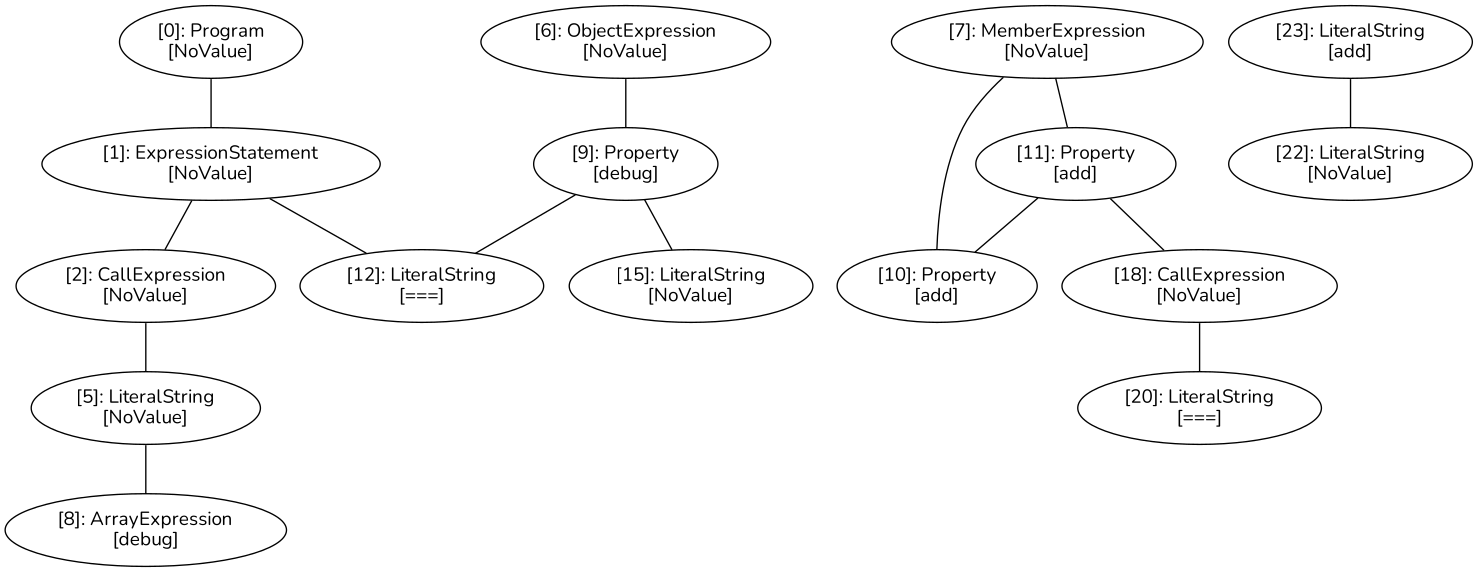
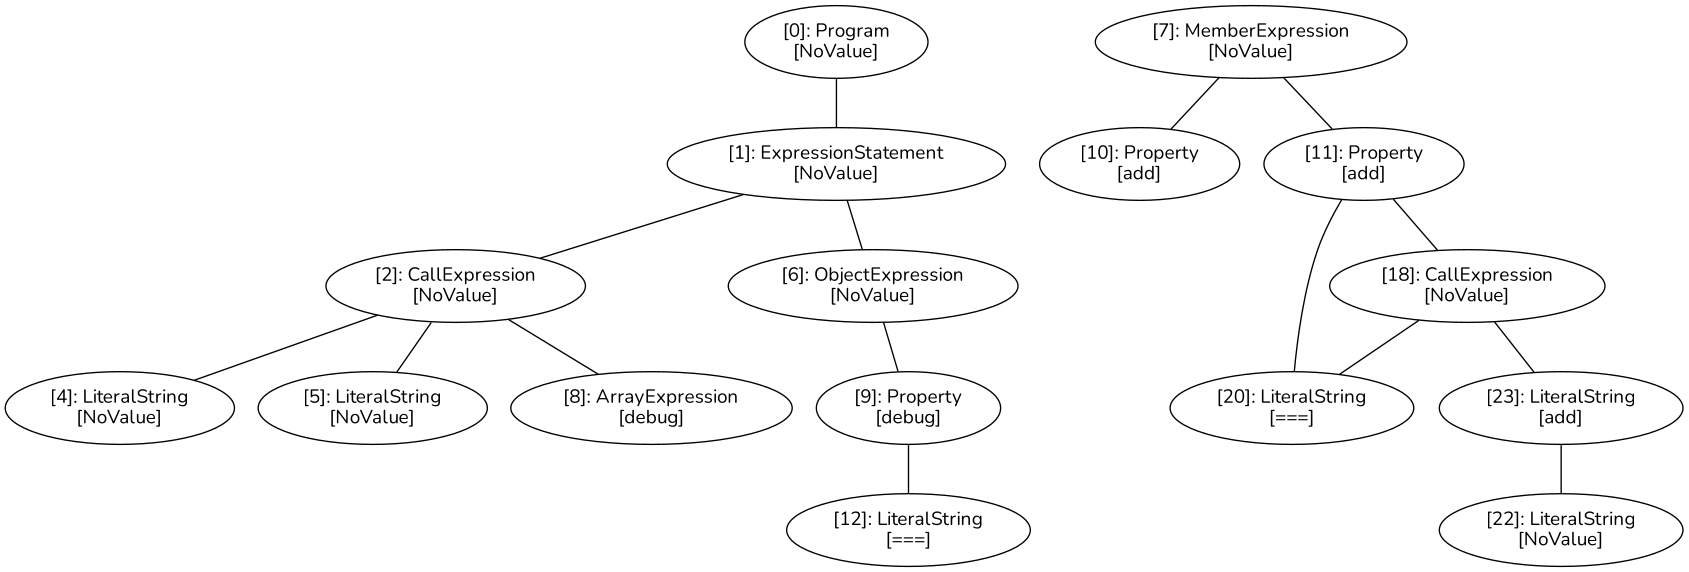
  graph {
    fontname=Nunito
    node [fontname=Nunito]
    edge [fontname=Nunito]
    n1 [label="[0]: Program\n[NoValue]"]
    n2 [label="[1]: ExpressionStatement\n[NoValue]"]
    n3 [label="[2]: CallExpression\n[NoValue]"]
    n4 [label="[6]: ObjectExpression\n[NoValue]"]
+   n5 [label="[4]: LiteralString\n[NoValue]"]
    n6 [label="[5]: LiteralString\n[NoValue]"]
    n7 [label="[8]: ArrayExpression\n[debug]"]
    n8 [label="[9]: Property\n[debug]"]
    n9 [label="[7]: MemberExpression\n[NoValue]"]
    n10 [label="[10]: Property\n[add]"]
    n11 [label="[11]: Property\n[add]"]
    n12 [label="[12]: LiteralString\n[===]"]
-   n13 [label="[15]: LiteralString\n[NoValue]"]
    n14 [label="[18]: CallExpression\n[NoValue]"]
    n15 [label="[20]: LiteralString\n[===]"]
    n16 [label="[23]: LiteralString\n[add]"]
    n17 [label="[22]: LiteralString\n[NoValue]"]
    n1 -- n2
    n2 -- n3
-   n2 -- n12
+   n2 -- n4
+   n3 -- n5
    n3 -- n6
-   n6 -- n7
+   n3 -- n7
    n4 -- n8
    n8 -- n12
-   n8 -- n13
    n9 -- n10
    n9 -- n11
    n11 -- n14
-   n11 -- n10
+   n11 -- n15
    n14 -- n15
+   n14 -- n16
    n16 -- n17
  }
